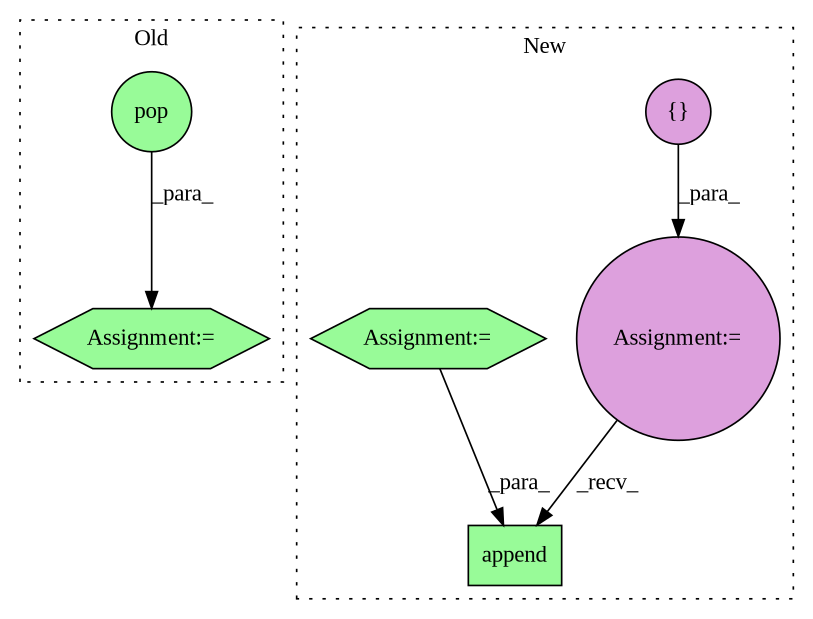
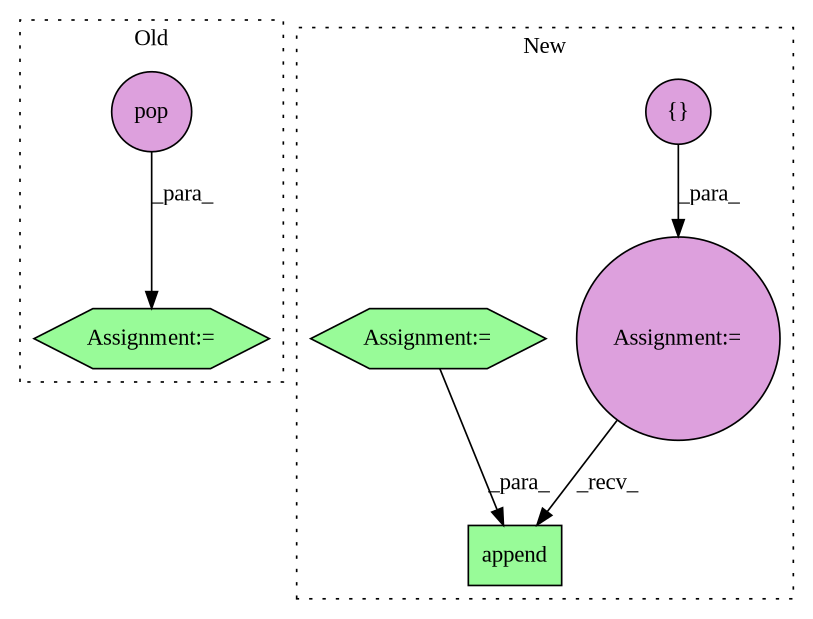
  digraph {
    fontname="Liberation Serif"
    node [a=7 l=1 shape=circle style=filled fillcolor=palegreen fontname="Liberation Serif"]
    edge [fontname="Liberation Serif"]
-   n1 [a=32 l="4,1" label=pop s="2061,2093"]
+   n1 [a=32 l="4,1" label=pop s="2061,2093" fillcolor=plum]
    n2 [label="Assignment:=" s=2215 shape=hexagon]
    n3 [a=32 l="7,1" label=append s="4414,4422" shape=box]
    n4 [a=4 l=2 label="{}" s=4243 fillcolor=plum]
    n5 [label="Assignment:=" s=4224 fillcolor=plum]
    n6 [l=8 label="Assignment:=" s=3969 shape=hexagon]
    subgraph cluster_1 {
      label=Old
      style=dotted
      n1
      n2
    }
    subgraph cluster_2 {
      label=New
      style=dotted
      n3
      n4
      n5
      n6
    }
    n1 -> n2 [label=_para_]
    n4 -> n5 [label=_para_]
    n5 -> n3 [label=_recv_]
    n6 -> n3 [label=_para_]
  }
